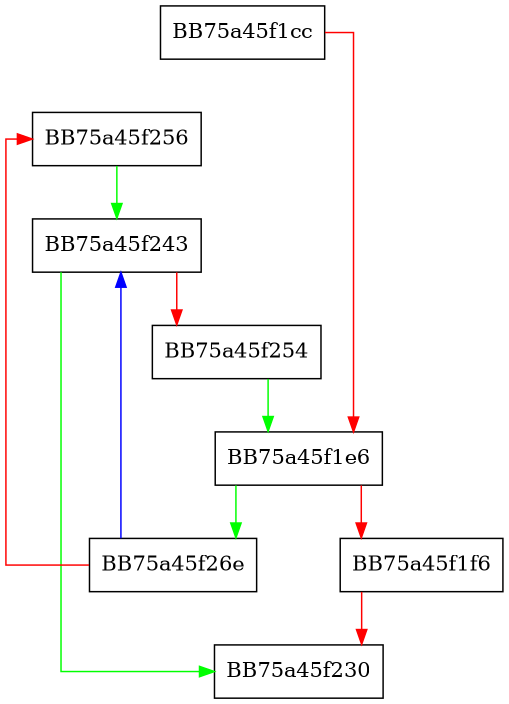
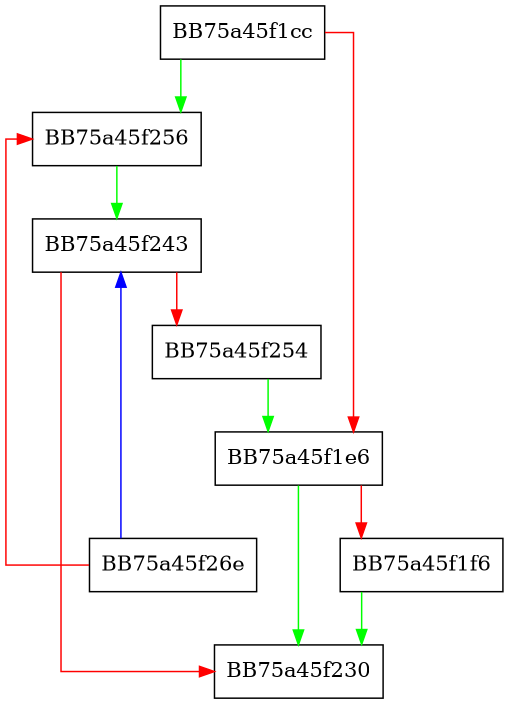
  digraph {
    splines=ortho
    node [shape=box]
    edge [color=green]
    BB75a45f1cc
    BB75a45f256
    BB75a45f1e6
    BB75a45f243
    BB75a45f230
    BB75a45f1f6
    BB75a45f254
    BB75a45f26e
+   BB75a45f1cc -> BB75a45f256
    BB75a45f1cc -> BB75a45f1e6 [color=red]
    BB75a45f256 -> BB75a45f243
-   BB75a45f1e6 -> BB75a45f26e
+   BB75a45f1e6 -> BB75a45f230
    BB75a45f1e6 -> BB75a45f1f6 [color=red]
-   BB75a45f243 -> BB75a45f230
+   BB75a45f243 -> BB75a45f230 [color=red]
    BB75a45f243 -> BB75a45f254 [color=red]
-   BB75a45f1f6 -> BB75a45f230 [color=red]
+   BB75a45f1f6 -> BB75a45f230
    BB75a45f254 -> BB75a45f1e6
    BB75a45f26e -> BB75a45f256 [color=red]
    BB75a45f26e -> BB75a45f243 [color=blue]
  }
